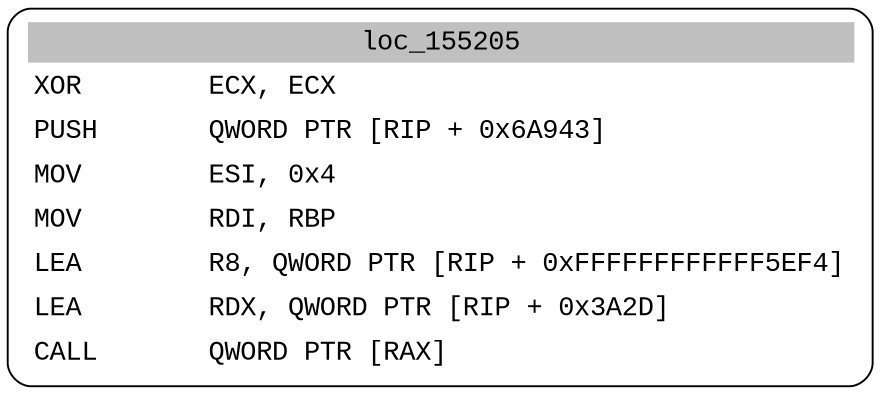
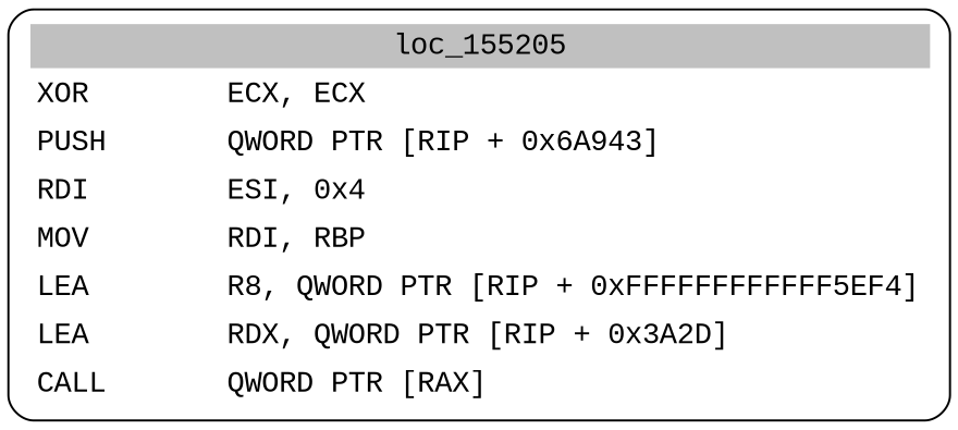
  digraph {
    rankdir=LR
-   n1 [fontname="Courier New" label=<<table border="0" cellborder="0" cellpadding="3"><tr><td align="center" colspan="2" bgcolor="grey">loc_155205</td></tr><tr><td align="left">XOR        ECX, ECX</td></tr><tr><td align="left">PUSH       QWORD PTR [RIP + 0x6A943]</td></tr><tr><td align="left">MOV        ESI, 0x4</td></tr><tr><td align="left">MOV        RDI, RBP</td></tr><tr><td align="left">LEA        R8, QWORD PTR [RIP + 0xFFFFFFFFFFFF5EF4]</td></tr><tr><td align="left">LEA        RDX, QWORD PTR [RIP + 0x3A2D]</td></tr><tr><td align="left">CALL       QWORD PTR [RAX]</td></tr></table>> shape=Mrecord]
+   n1 [fontname="Courier New" label=<<table border="0" cellborder="0" cellpadding="3"><tr><td align="center" colspan="2" bgcolor="grey">loc_155205</td></tr><tr><td align="left">XOR        ECX, ECX</td></tr><tr><td align="left">PUSH       QWORD PTR [RIP + 0x6A943]</td></tr><tr><td align="left">RDI        ESI, 0x4</td></tr><tr><td align="left">MOV        RDI, RBP</td></tr><tr><td align="left">LEA        R8, QWORD PTR [RIP + 0xFFFFFFFFFFFF5EF4]</td></tr><tr><td align="left">LEA        RDX, QWORD PTR [RIP + 0x3A2D]</td></tr><tr><td align="left">CALL       QWORD PTR [RAX]</td></tr></table>> shape=Mrecord]
  }
